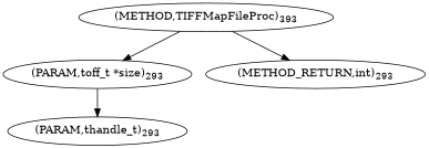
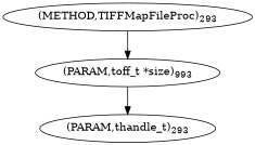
  digraph {
    edge [style=solid]
-   n1 [label=<(METHOD,TIFFMapFileProc)<SUB>393</SUB>>]
-   n2 [label=<(PARAM,toff_t *size)<SUB>293</SUB>>]
-   n3 [label=<(METHOD_RETURN,int)<SUB>293</SUB>>]
+   n1 [label=<(METHOD,TIFFMapFileProc)<SUB>293</SUB>>]
+   n2 [label=<(PARAM,toff_t *size)<SUB>993</SUB>>]
    n4 [label=<(PARAM,thandle_t)<SUB>293</SUB>>]
    n1 -> n2
-   n1 -> n3
    n2 -> n4
  }
